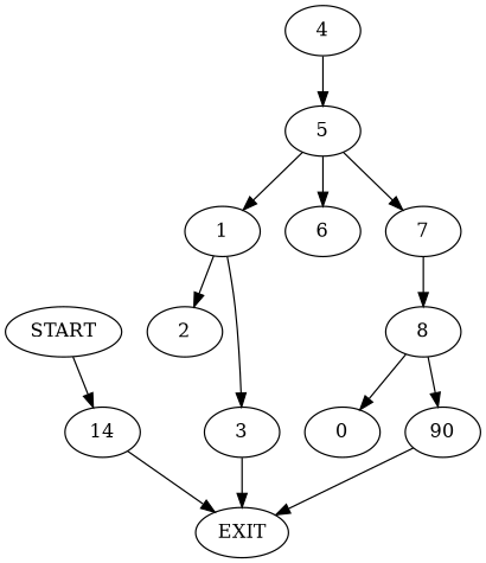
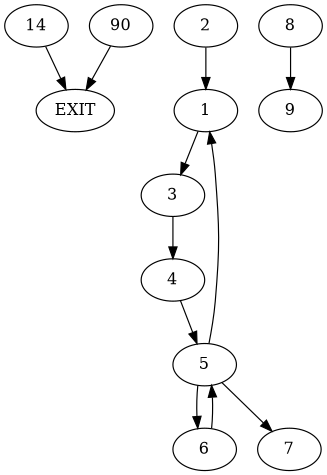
  digraph {
-   n1 [label=START]
    n2 [label=14]
    1
    2
    3
    n6 [label=EXIT]
    4
    5
    6
    7
    8
-   9 [label=0]
+   9
    n13 [label=90]
-   n1 -> n2
    n2 -> n6
-   1 -> 2
+   2 -> 1
    1 -> 3
-   3 -> n6
+   3 -> 4
    4 -> 5
    5 -> 1
    5 -> 6
    5 -> 7
-   7 -> 8
+   6 -> 5
    8 -> 9
-   8 -> n13
    n13 -> n6
  }
